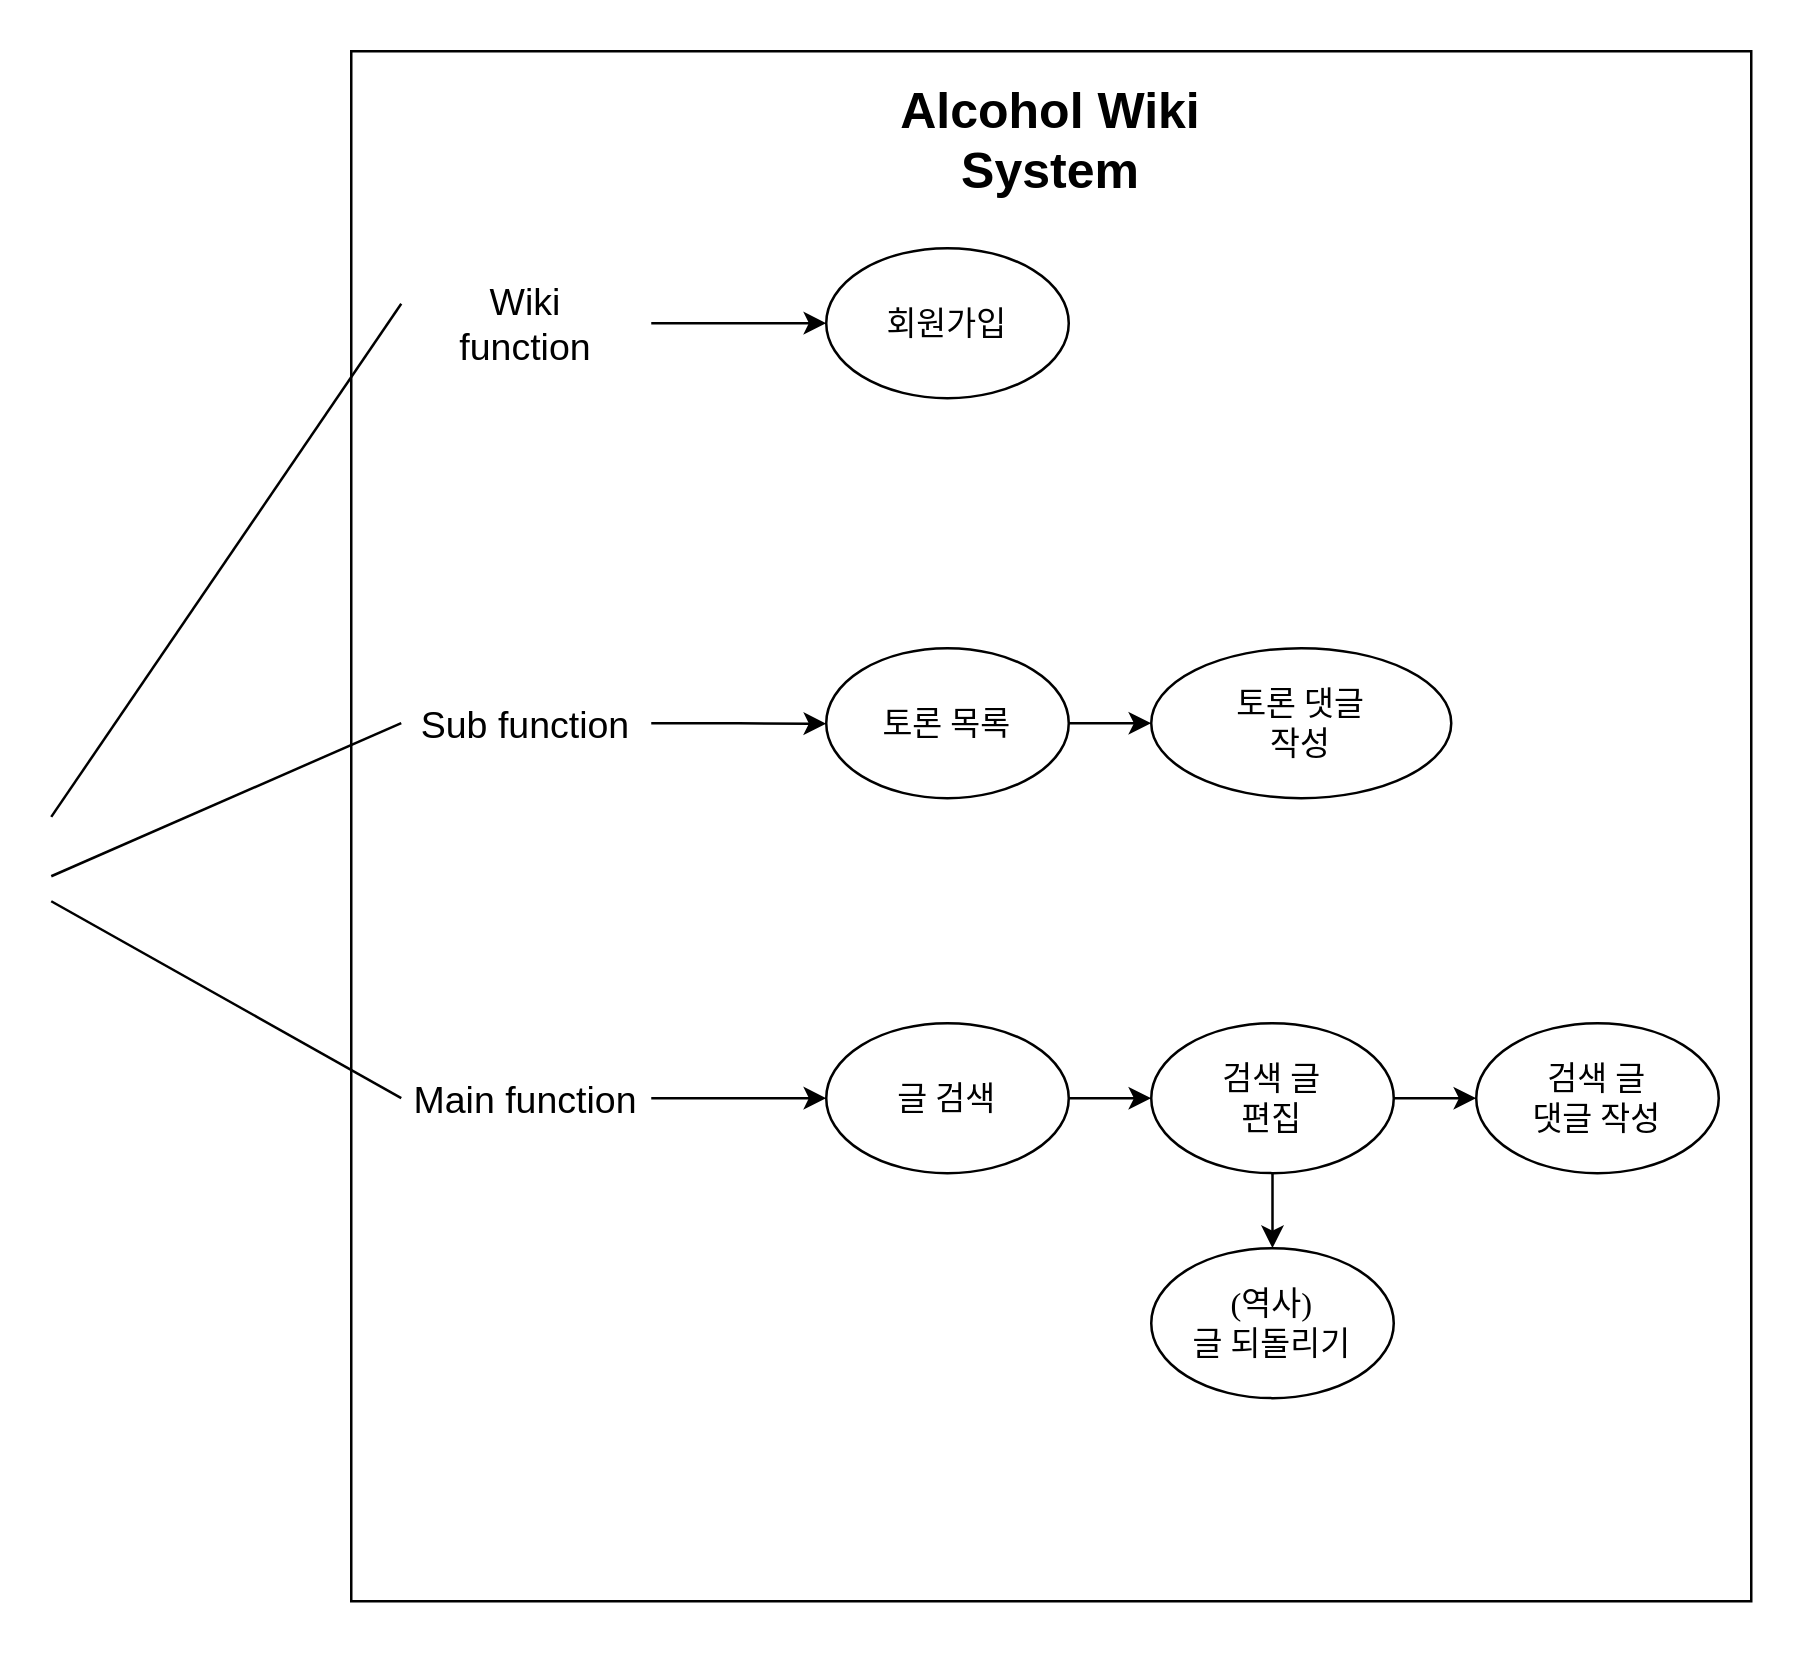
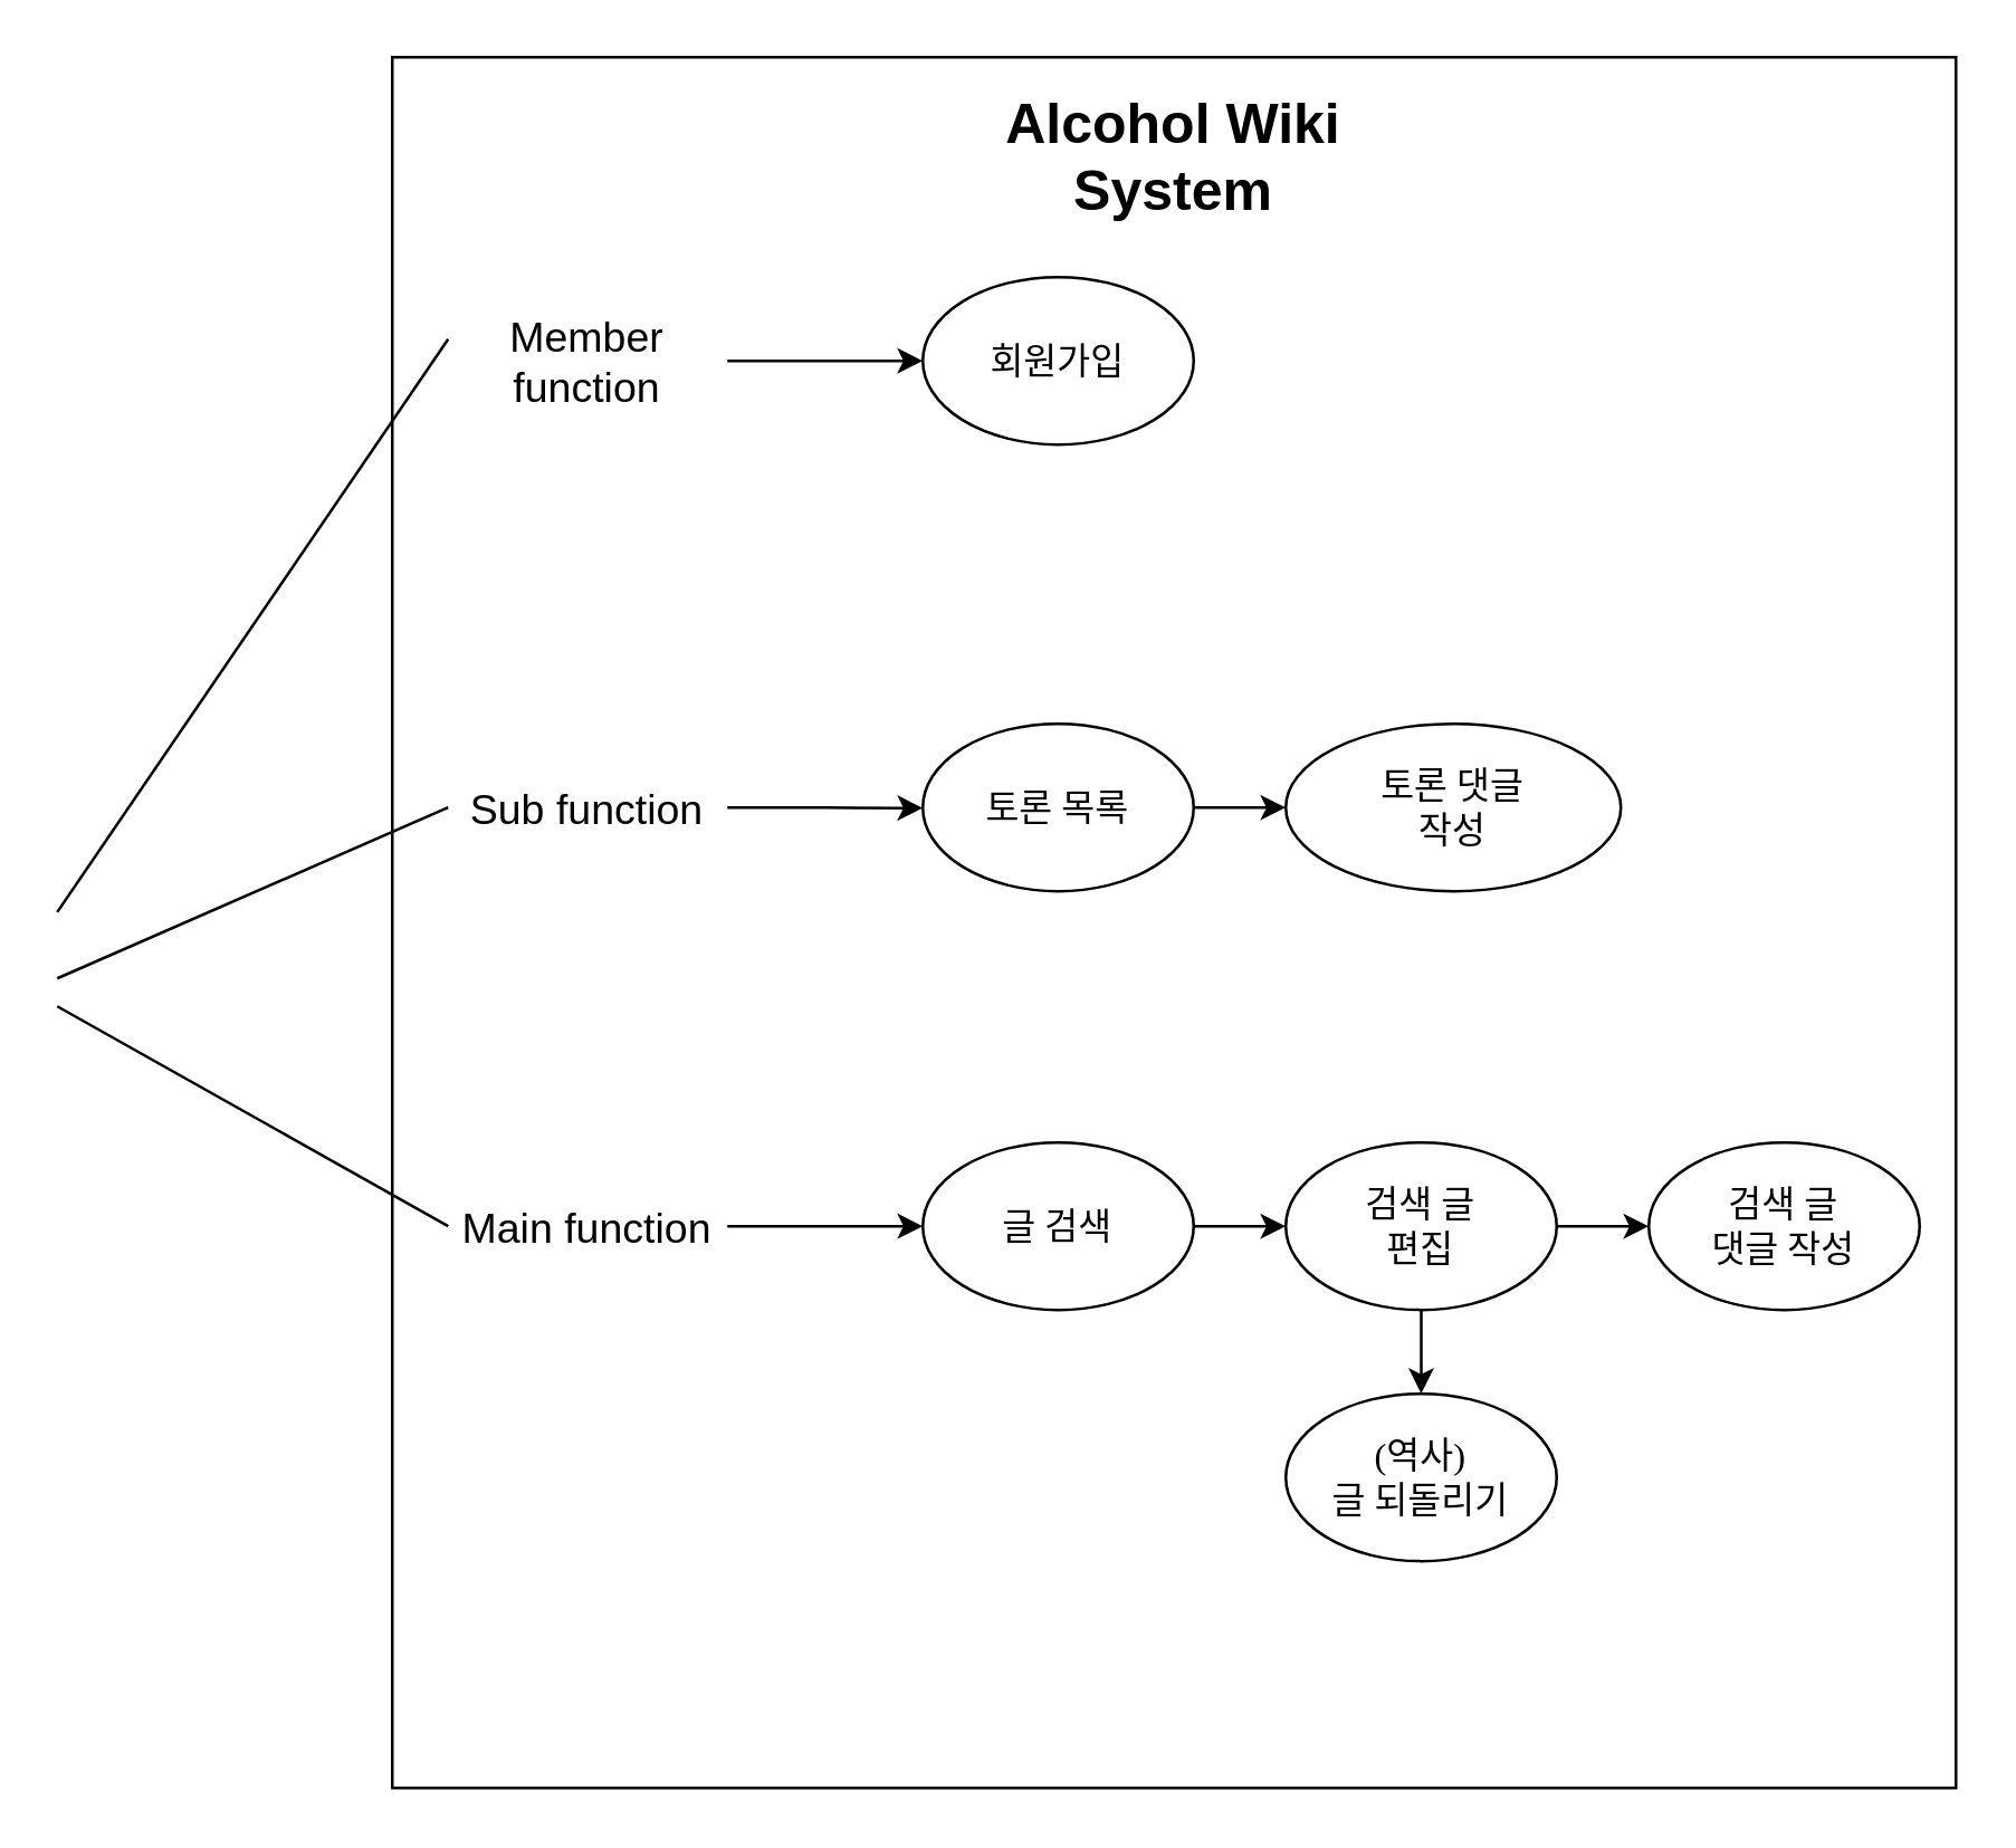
  <mxCell id="0" />
  <mxCell id="1" parent="0" />
  <mxCell id="2" value="" style="rounded=0;whiteSpace=wrap;html=1;fontSize=15;" vertex="1" parent="1"><mxGeometry x="140" y="20" width="560" height="620" as="geometry" /></mxCell>
  <mxCell id="3" value="&lt;font face=&quot;Verdana&quot;&gt;회원가입&lt;/font&gt;" style="ellipse;whiteSpace=wrap;html=1;fontSize=13;" vertex="1" parent="1"><mxGeometry x="330" y="98.75" width="97" height="60" as="geometry" /></mxCell>
  <mxCell id="4" value="" style="edgeStyle=orthogonalEdgeStyle;rounded=0;orthogonalLoop=1;jettySize=auto;html=1;fontSize=13;" edge="1" parent="1" source="5" target="6"><mxGeometry relative="1" as="geometry" /></mxCell>
  <mxCell id="5" value="&lt;font face=&quot;Verdana&quot; style=&quot;font-size: 13px&quot;&gt;&lt;span style=&quot;font-size: 13px&quot;&gt;토론 목록&lt;/span&gt;&lt;/font&gt;" style="ellipse;whiteSpace=wrap;html=1;fontSize=13;" vertex="1" parent="1"><mxGeometry x="330" y="258.75" width="97" height="60" as="geometry" /></mxCell>
  <mxCell id="6" value="&lt;font face=&quot;Verdana&quot;&gt;토론 댓글 &lt;br&gt;작성&lt;/font&gt;" style="ellipse;whiteSpace=wrap;html=1;fontSize=13;" vertex="1" parent="1"><mxGeometry x="460" y="258.75" width="120" height="60" as="geometry" /></mxCell>
  <mxCell id="7" value="" style="edgeStyle=orthogonalEdgeStyle;rounded=0;orthogonalLoop=1;jettySize=auto;html=1;fontSize=13;" edge="1" parent="1" source="8" target="11"><mxGeometry relative="1" as="geometry" /></mxCell>
  <mxCell id="8" value="&lt;font face=&quot;Verdana&quot;&gt;글 검색&lt;/font&gt;" style="ellipse;whiteSpace=wrap;html=1;fontSize=13;" vertex="1" parent="1"><mxGeometry x="330" y="408.75" width="97" height="60" as="geometry" /></mxCell>
  <mxCell id="9" value="" style="edgeStyle=orthogonalEdgeStyle;rounded=0;orthogonalLoop=1;jettySize=auto;html=1;fontSize=13;" edge="1" parent="1" source="11" target="13"><mxGeometry relative="1" as="geometry" /></mxCell>
  <mxCell id="10" value="" style="edgeStyle=orthogonalEdgeStyle;rounded=0;orthogonalLoop=1;jettySize=auto;html=1;fontSize=13;" edge="1" parent="1" source="11" target="12"><mxGeometry relative="1" as="geometry" /></mxCell>
  <mxCell id="11" value="&lt;font face=&quot;Verdana&quot;&gt;검색 글&lt;br&gt;편집&lt;br&gt;&lt;/font&gt;" style="ellipse;whiteSpace=wrap;html=1;fontSize=13;" vertex="1" parent="1"><mxGeometry x="460" y="408.75" width="97" height="60" as="geometry" /></mxCell>
  <mxCell id="12" value="&lt;font face=&quot;Verdana&quot;&gt;(역사)&lt;br&gt;글 되돌리기&lt;br&gt;&lt;/font&gt;" style="ellipse;whiteSpace=wrap;html=1;fontSize=13;" vertex="1" parent="1"><mxGeometry x="460" y="498.75" width="97" height="60" as="geometry" /></mxCell>
  <mxCell id="13" value="&lt;font face=&quot;Verdana&quot;&gt;검색 글&lt;br&gt;댓글 작성&lt;br&gt;&lt;/font&gt;" style="ellipse;whiteSpace=wrap;html=1;fontSize=13;" vertex="1" parent="1"><mxGeometry x="590" y="408.75" width="97" height="60" as="geometry" /></mxCell>
  <mxCell id="14" style="edgeStyle=orthogonalEdgeStyle;rounded=0;orthogonalLoop=1;jettySize=auto;html=1;fontSize=13;" edge="1" parent="1" source="15" target="8"><mxGeometry relative="1" as="geometry" /></mxCell>
  <mxCell id="15" value="&lt;font style=&quot;font-size: 15px;&quot;&gt;&lt;span style=&quot;font-size: 15px;&quot;&gt;Main function&lt;/span&gt;&lt;/font&gt;" style="text;html=1;strokeColor=none;fillColor=none;align=center;verticalAlign=middle;whiteSpace=wrap;rounded=0;fontSize=15;fontStyle=0" vertex="1" parent="1"><mxGeometry x="160" y="401.25" width="100" height="75" as="geometry" /></mxCell>
  <mxCell id="16" style="edgeStyle=orthogonalEdgeStyle;rounded=0;orthogonalLoop=1;jettySize=auto;html=1;entryX=0;entryY=0.5;entryDx=0;entryDy=0;fontSize=13;" edge="1" parent="1" source="17"><mxGeometry relative="1" as="geometry"><mxPoint x="330" y="289" as="targetPoint" /></mxGeometry></mxCell>
  <mxCell id="17" value="&lt;font style=&quot;font-size: 15px;&quot;&gt;&lt;span style=&quot;font-size: 15px;&quot;&gt;Sub function&lt;/span&gt;&lt;/font&gt;" style="text;html=1;strokeColor=none;fillColor=none;align=center;verticalAlign=middle;whiteSpace=wrap;rounded=0;fontSize=15;fontStyle=0" vertex="1" parent="1"><mxGeometry x="160" y="251.25" width="100" height="75" as="geometry" /></mxCell>
  <mxCell id="18" style="edgeStyle=orthogonalEdgeStyle;rounded=0;orthogonalLoop=1;jettySize=auto;html=1;entryX=0;entryY=0.5;entryDx=0;entryDy=0;fontSize=13;" edge="1" parent="1" source="19" target="3"><mxGeometry relative="1" as="geometry" /></mxCell>
- <mxCell id="19" value="&lt;font style=&quot;font-size: 15px;&quot;&gt;&lt;span style=&quot;font-size: 15px;&quot;&gt;Wiki&lt;br style=&quot;font-size: 15px;&quot;&gt;function&lt;/span&gt;&lt;/font&gt;" style="text;html=1;strokeColor=none;fillColor=none;align=center;verticalAlign=middle;whiteSpace=wrap;rounded=0;fontSize=15;fontStyle=0" vertex="1" parent="1"><mxGeometry x="160" y="91.25" width="100" height="75" as="geometry" /></mxCell>
+ <mxCell id="19" value="&lt;font style=&quot;font-size: 15px;&quot;&gt;&lt;span style=&quot;font-size: 15px;&quot;&gt;Member&lt;br style=&quot;font-size: 15px;&quot;&gt;function&lt;/span&gt;&lt;/font&gt;" style="text;html=1;strokeColor=none;fillColor=none;align=center;verticalAlign=middle;whiteSpace=wrap;rounded=0;fontSize=15;fontStyle=0" vertex="1" parent="1"><mxGeometry x="160" y="91.25" width="100" height="75" as="geometry" /></mxCell>
  <mxCell id="20" value="&lt;b&gt;&lt;font style=&quot;font-size: 20px&quot;&gt;Alcohol Wiki System&lt;/font&gt;&lt;/b&gt;" style="text;html=1;strokeColor=none;fillColor=none;align=center;verticalAlign=middle;whiteSpace=wrap;rounded=0;fontSize=15;" vertex="1" parent="1"><mxGeometry x="355" y="30" width="130" height="50" as="geometry" /></mxCell>
  <mxCell id="21" value="" style="endArrow=none;html=1;fontSize=15;entryX=0;entryY=0.397;entryDx=0;entryDy=0;entryPerimeter=0;" edge="1" parent="1" target="19"><mxGeometry width="50" height="50" relative="1" as="geometry"><mxPoint x="20" y="326.25" as="sourcePoint" /><mxPoint x="70" y="276.25" as="targetPoint" /></mxGeometry></mxCell>
  <mxCell id="22" value="" style="endArrow=none;html=1;fontSize=15;entryX=0;entryY=0.5;entryDx=0;entryDy=0;" edge="1" parent="1" target="17"><mxGeometry width="50" height="50" relative="1" as="geometry"><mxPoint x="20" y="350" as="sourcePoint" /><mxPoint x="70" y="300" as="targetPoint" /></mxGeometry></mxCell>
  <mxCell id="23" value="" style="endArrow=none;html=1;fontSize=15;entryX=0;entryY=0.5;entryDx=0;entryDy=0;" edge="1" parent="1" target="15"><mxGeometry width="50" height="50" relative="1" as="geometry"><mxPoint x="20" y="360" as="sourcePoint" /><mxPoint x="70" y="326.25" as="targetPoint" /></mxGeometry></mxCell>
